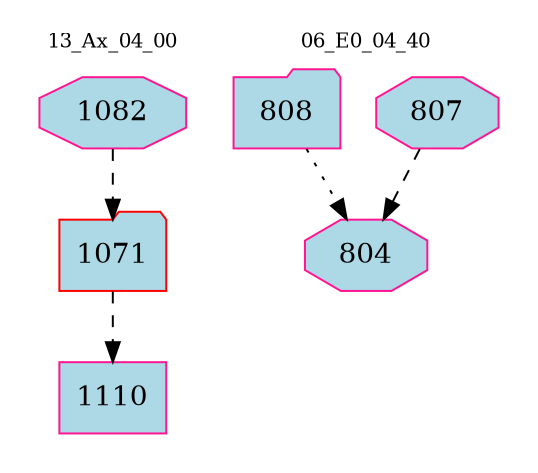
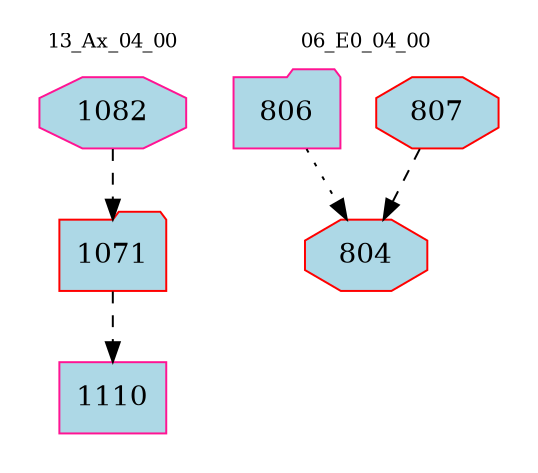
  digraph {
    node [color=deeppink fillcolor=lightblue shape=octagon style=filled]
    edge [color=black style=dashed]
    n1 [label=1082]
    n2 [color=red label=1071 shape=folder]
    n3 [label=1110 shape=box]
-   n4 [label=807]
-   n5 [label=804]
-   n6 [label=808 shape=folder]
+   n4 [color=red label=807]
+   n5 [color=red label=804]
+   n6 [label=806 shape=folder]
    subgraph cluster_1 {
      color=white
      fontsize=10
      label="13_Ax_04_00"
      n1
      n2
      n3
    }
    subgraph cluster_2 {
      color=white
      fontsize=10
-     label="06_E0_04_40"
+     label="06_E0_04_00"
      n4
      n5
      n6
    }
    n1 -> n2
    n2 -> n3
    n4 -> n5
    n6 -> n5 [style=dotted]
  }
